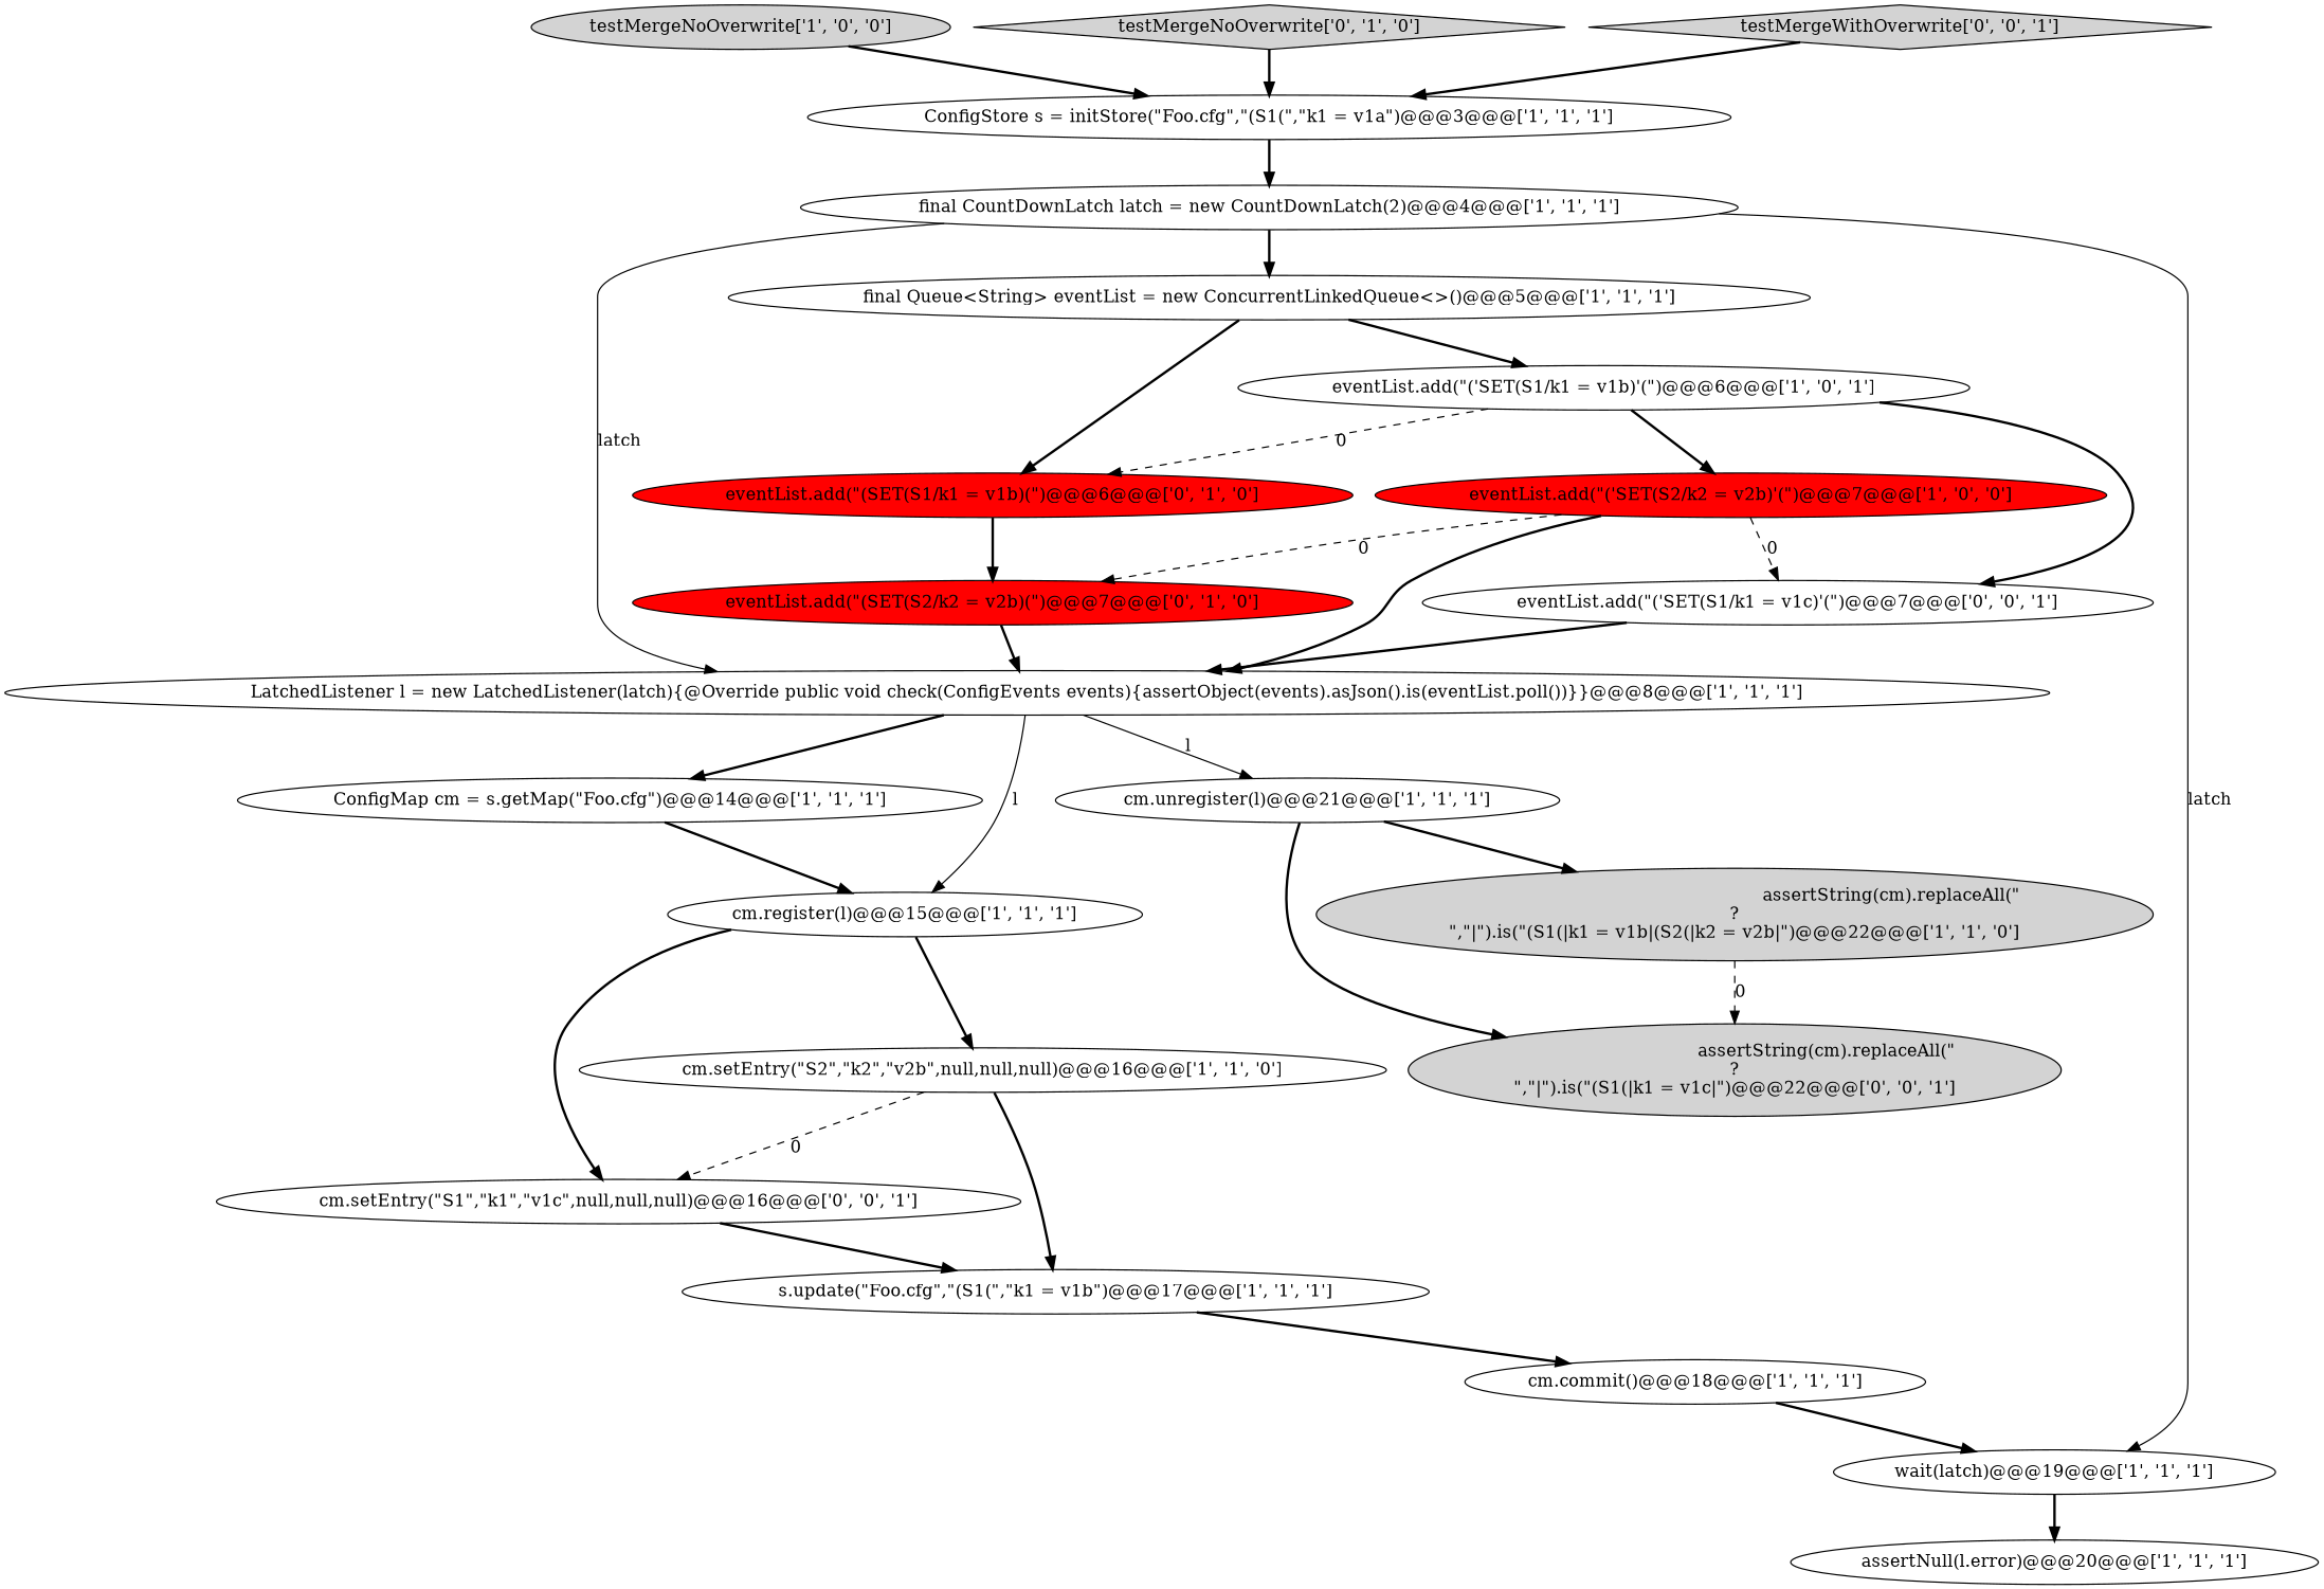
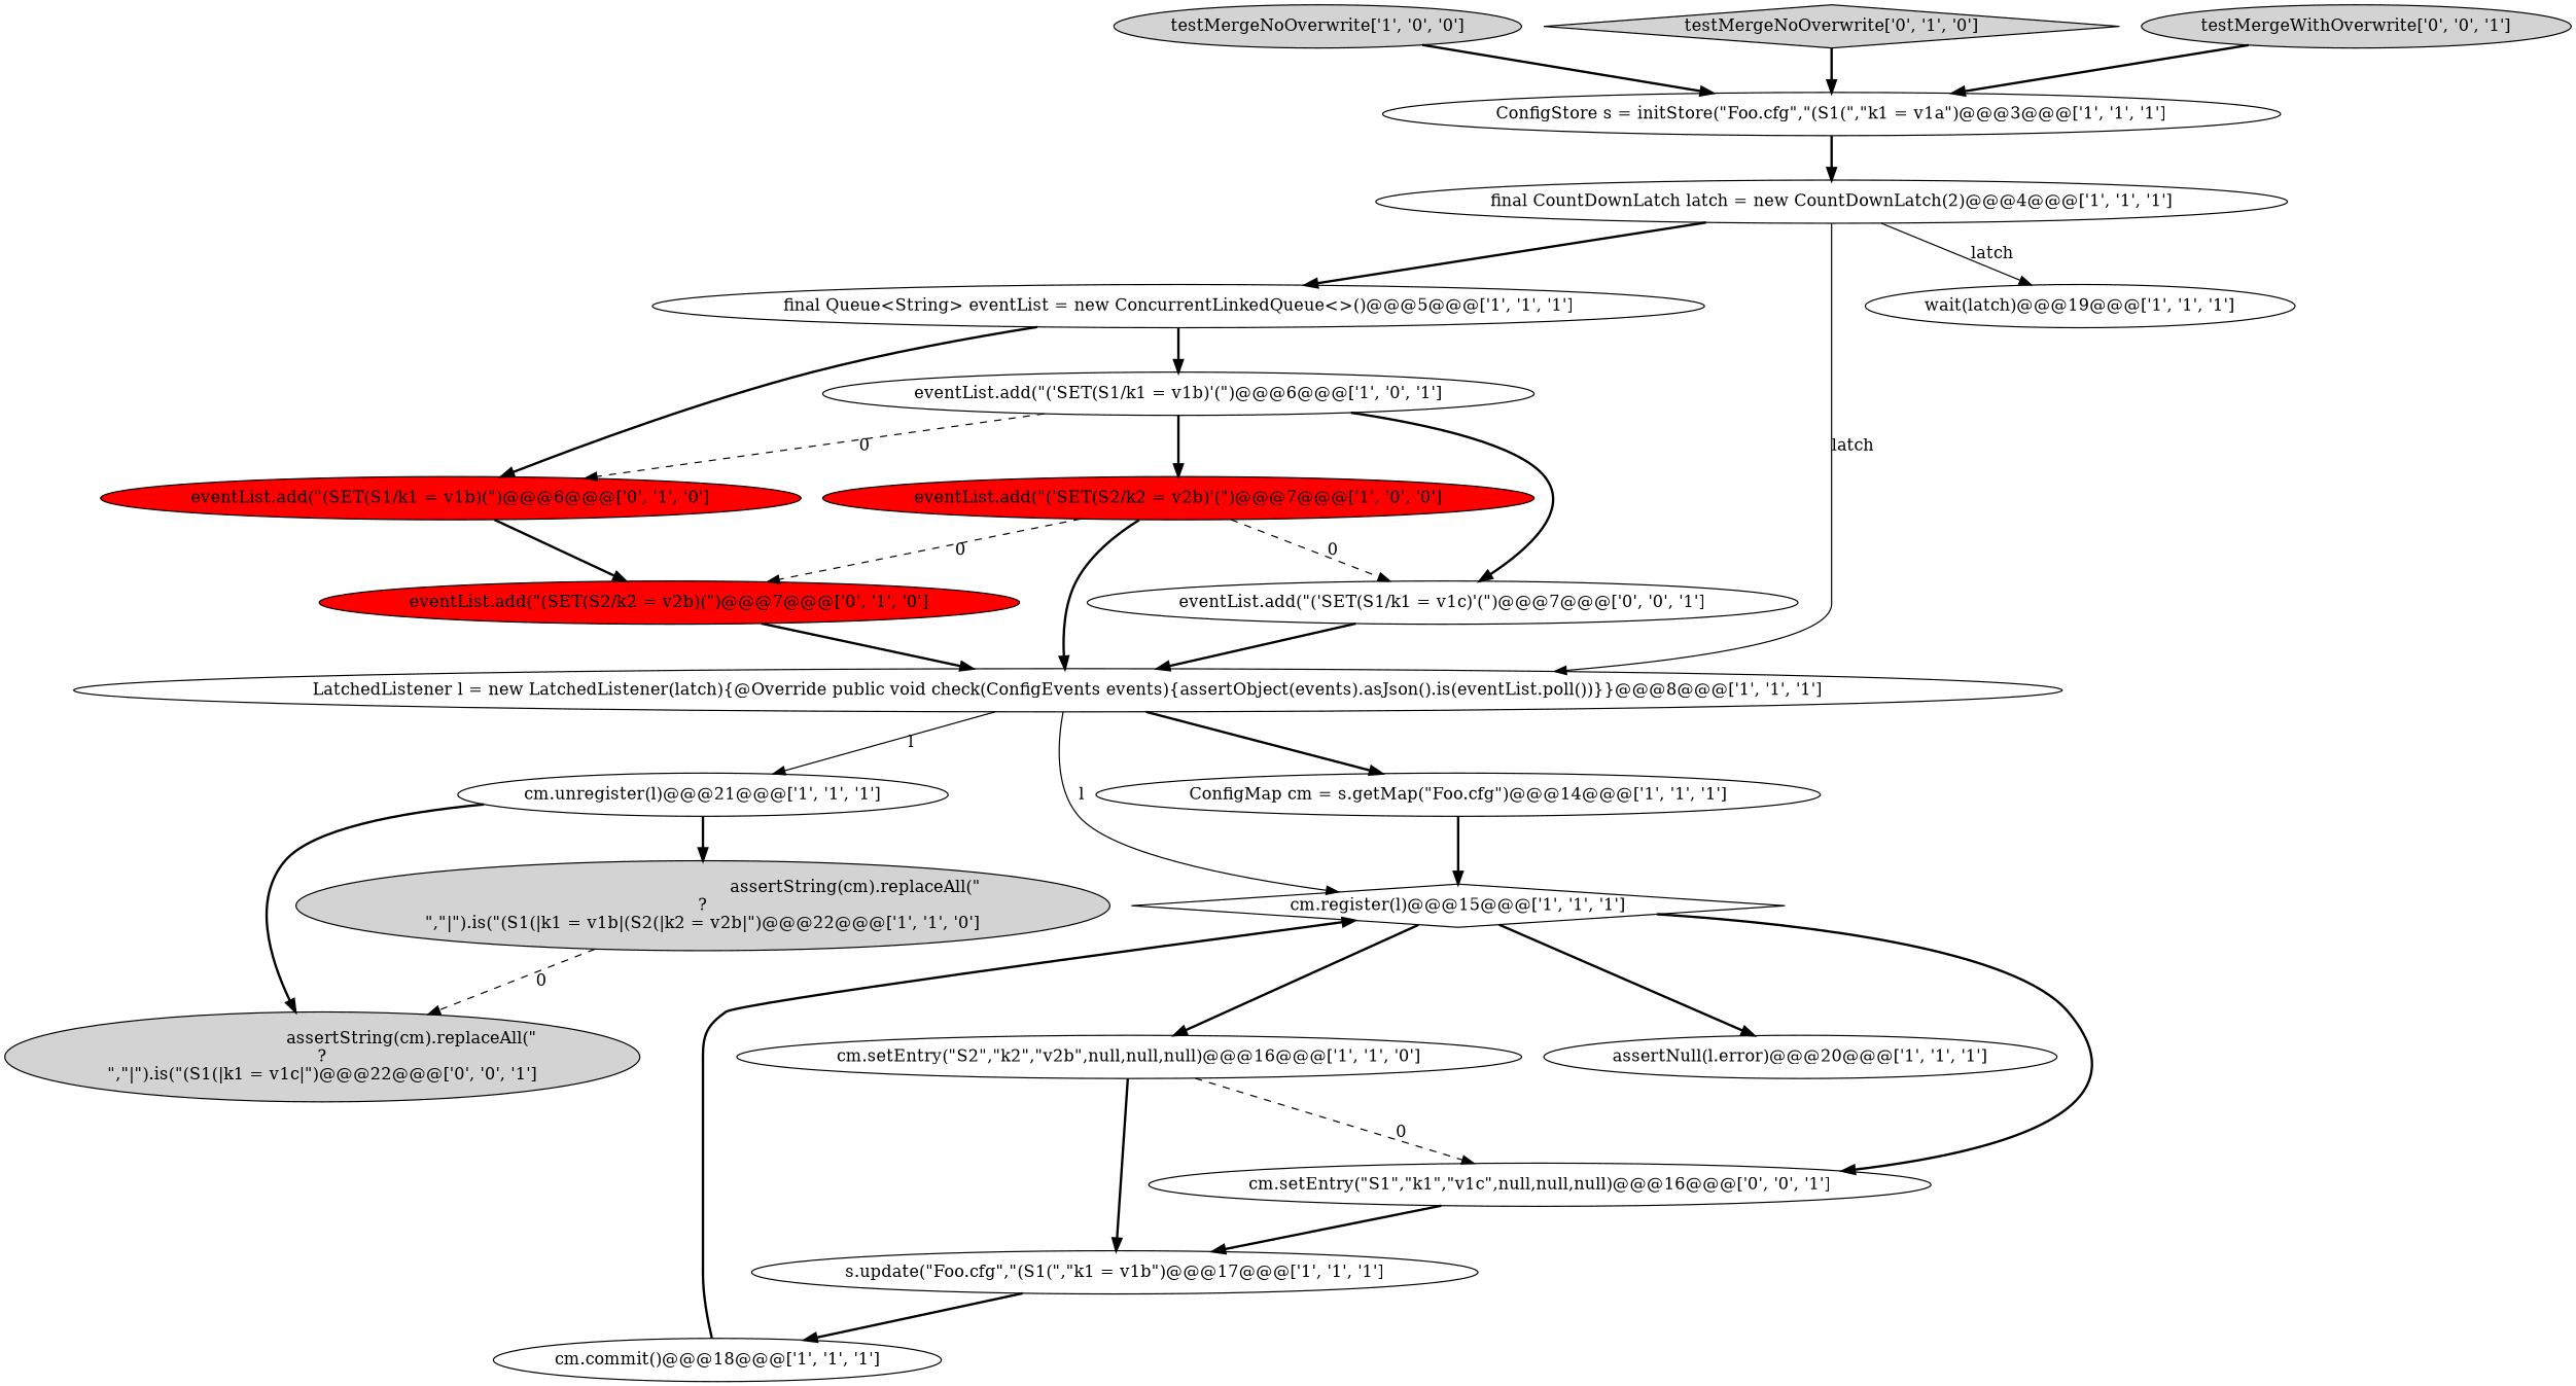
  digraph {
    node [fillcolor=white shape=ellipse style=filled]
    edge [style=bold]
    n1 [fillcolor=red label="eventList.add(\"('SET(S2/k2 = v2b)'(\")@@@7@@@['1', '0', '0']"]
    n2 [label="eventList.add(\"('SET(S1/k1 = v1c)'(\")@@@7@@@['0', '0', '1']"]
    n3 [label="LatchedListener l = new LatchedListener(latch){@Override public void check(ConfigEvents events){assertObject(events).asJson().is(eventList.poll())}}@@@8@@@['1', '1', '1']"]
    n4 [fillcolor=red label="eventList.add(\"(SET(S2/k2 = v2b)(\")@@@7@@@['0', '1', '0']"]
    n5 [label="cm.unregister(l)@@@21@@@['1', '1', '1']"]
    n6 [label="ConfigMap cm = s.getMap(\"Foo.cfg\")@@@14@@@['1', '1', '1']"]
-   n7 [label="cm.register(l)@@@15@@@['1', '1', '1']"]
+   n7 [label="cm.register(l)@@@15@@@['1', '1', '1']" shape=diamond]
    n8 [label="assertNull(l.error)@@@20@@@['1', '1', '1']"]
    n9 [fillcolor=lightgray label="assertString(cm).replaceAll(\"\r?\n\",\"|\").is(\"(S1(|k1 = v1b|(S2(|k2 = v2b|\")@@@22@@@['1', '1', '0']"]
    n10 [fillcolor=lightgray label="assertString(cm).replaceAll(\"\r?\n\",\"|\").is(\"(S1(|k1 = v1c|\")@@@22@@@['0', '0', '1']"]
    n11 [label="cm.setEntry(\"S2\",\"k2\",\"v2b\",null,null,null)@@@16@@@['1', '1', '0']"]
    n12 [label="cm.setEntry(\"S1\",\"k1\",\"v1c\",null,null,null)@@@16@@@['0', '0', '1']"]
    n13 [fillcolor=lightgray label="testMergeNoOverwrite['1', '0', '0']"]
    n14 [label="ConfigStore s = initStore(\"Foo.cfg\",\"(S1(\",\"k1 = v1a\")@@@3@@@['1', '1', '1']"]
    n15 [label="final CountDownLatch latch = new CountDownLatch(2)@@@4@@@['1', '1', '1']"]
    n16 [label="final Queue<String> eventList = new ConcurrentLinkedQueue<>()@@@5@@@['1', '1', '1']"]
    n17 [label="wait(latch)@@@19@@@['1', '1', '1']"]
    n18 [fillcolor=red label="eventList.add(\"(SET(S1/k1 = v1b)(\")@@@6@@@['0', '1', '0']"]
    n19 [label="eventList.add(\"('SET(S1/k1 = v1b)'(\")@@@6@@@['1', '0', '1']"]
    n20 [fillcolor=lightgray label="testMergeNoOverwrite['0', '1', '0']" shape=diamond]
    n21 [label="s.update(\"Foo.cfg\",\"(S1(\",\"k1 = v1b\")@@@17@@@['1', '1', '1']"]
    n22 [label="cm.commit()@@@18@@@['1', '1', '1']"]
-   n23 [fillcolor=lightgray label="testMergeWithOverwrite['0', '0', '1']" shape=diamond]
+   n23 [fillcolor=lightgray label="testMergeWithOverwrite['0', '0', '1']"]
    n1 -> n2 [label=0 style=dashed]
    n1 -> n3
    n1 -> n4 [label=0 style=dashed]
    n2 -> n3
    n3 -> n5 [label=l style=solid]
    n3 -> n6
    n3 -> n7 [label=l style=solid]
    n4 -> n3
    n5 -> n9
    n5 -> n10
    n6 -> n7
    n7 -> n11
    n7 -> n12
    n9 -> n10 [label=0 style=dashed]
    n11 -> n12 [label=0 style=dashed]
    n11 -> n21
    n12 -> n21
    n13 -> n14
    n14 -> n15
    n15 -> n3 [label=latch style=solid]
    n15 -> n16
    n15 -> n17 [label=latch style=solid]
    n16 -> n18
    n16 -> n19
-   n17 -> n8
+   n7 -> n8
    n18 -> n4
    n19 -> n1
    n19 -> n2
    n19 -> n18 [label=0 style=dashed]
    n20 -> n14
    n21 -> n22
-   n22 -> n17
+   n22 -> n7
    n23 -> n14
  }
